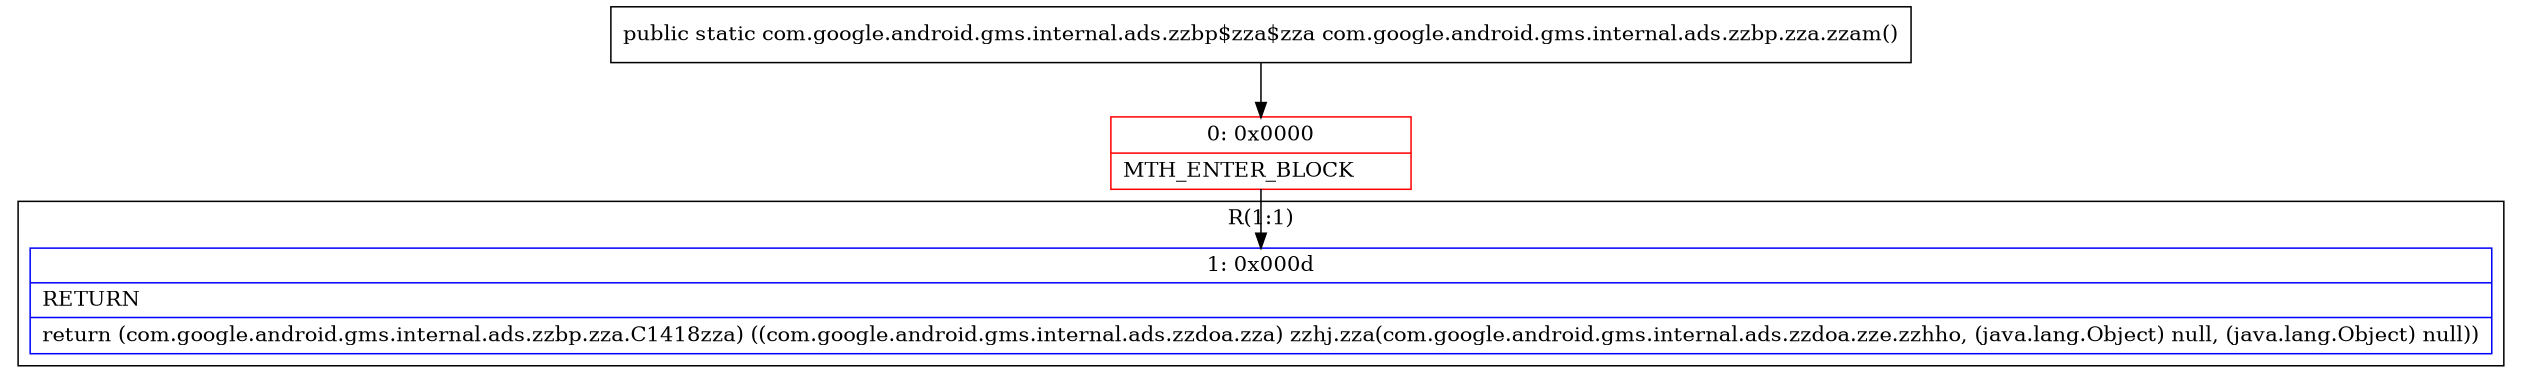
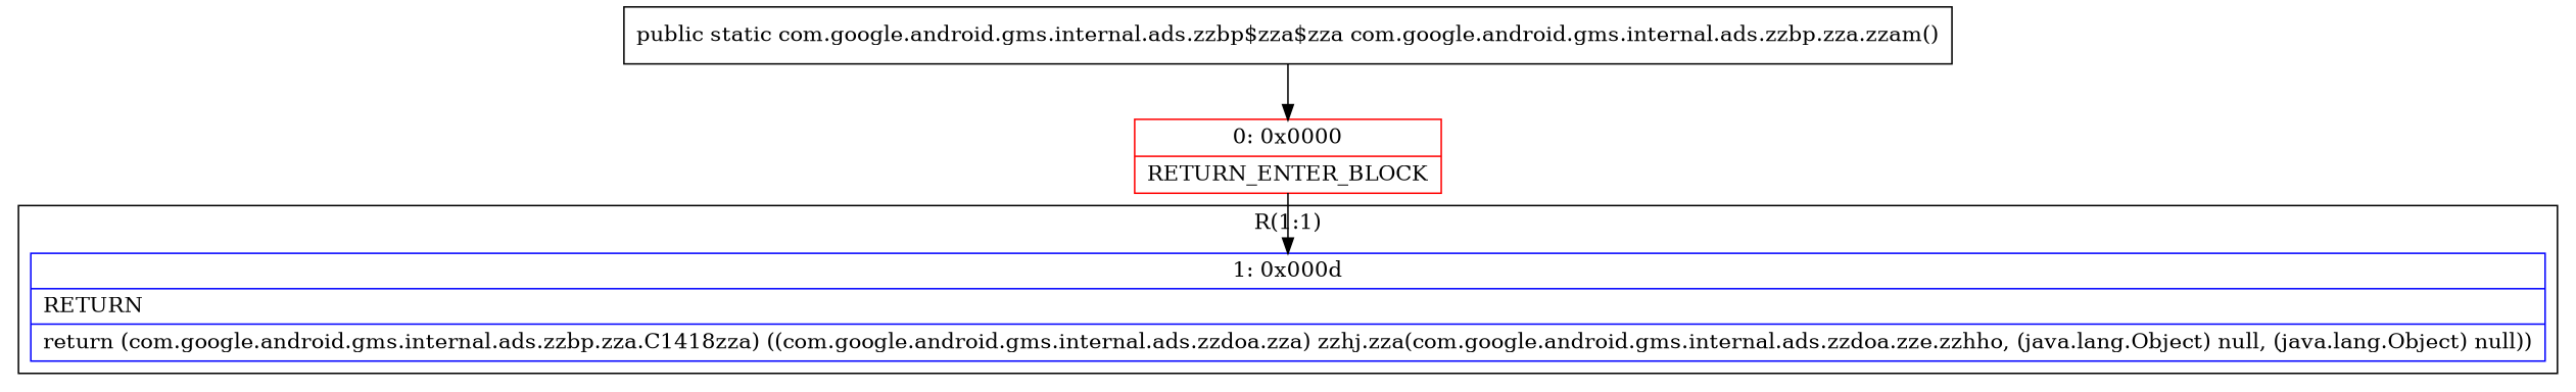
  digraph {
    node [shape=record]
    n1 [color=blue label="{1\:\ 0x000d|RETURN\l|return (com.google.android.gms.internal.ads.zzbp.zza.C1418zza) ((com.google.android.gms.internal.ads.zzdoa.zza) zzhj.zza(com.google.android.gms.internal.ads.zzdoa.zze.zzhho, (java.lang.Object) null, (java.lang.Object) null))\l}"]
-   n2 [color=red label="{0\:\ 0x0000|MTH_ENTER_BLOCK\l}"]
+   n2 [color=red label="{0\:\ 0x0000|RETURN_ENTER_BLOCK\l}"]
    n3 [label="{public static com.google.android.gms.internal.ads.zzbp$zza$zza com.google.android.gms.internal.ads.zzbp.zza.zzam() }"]
    subgraph cluster_1 {
      label="R(1:1)"
      n1
    }
    n2 -> n1
    n3 -> n2
  }
